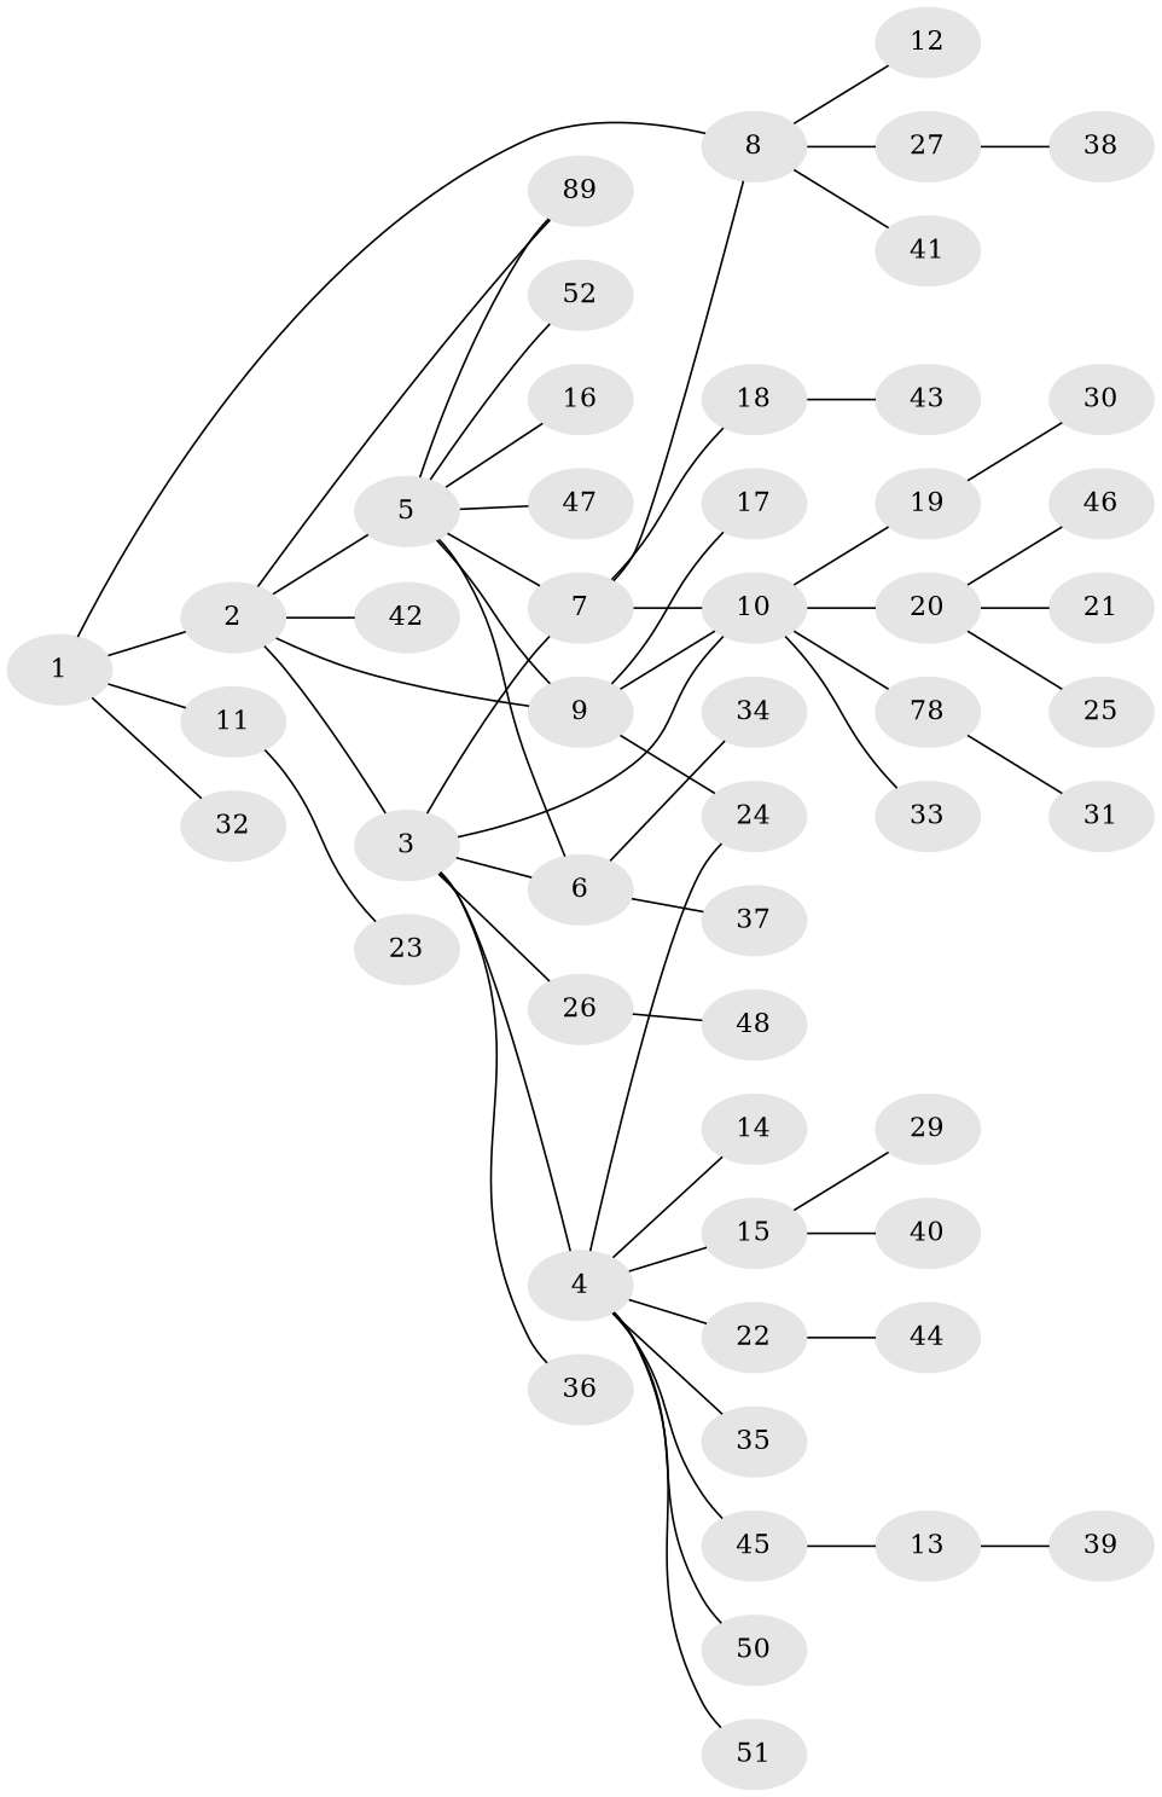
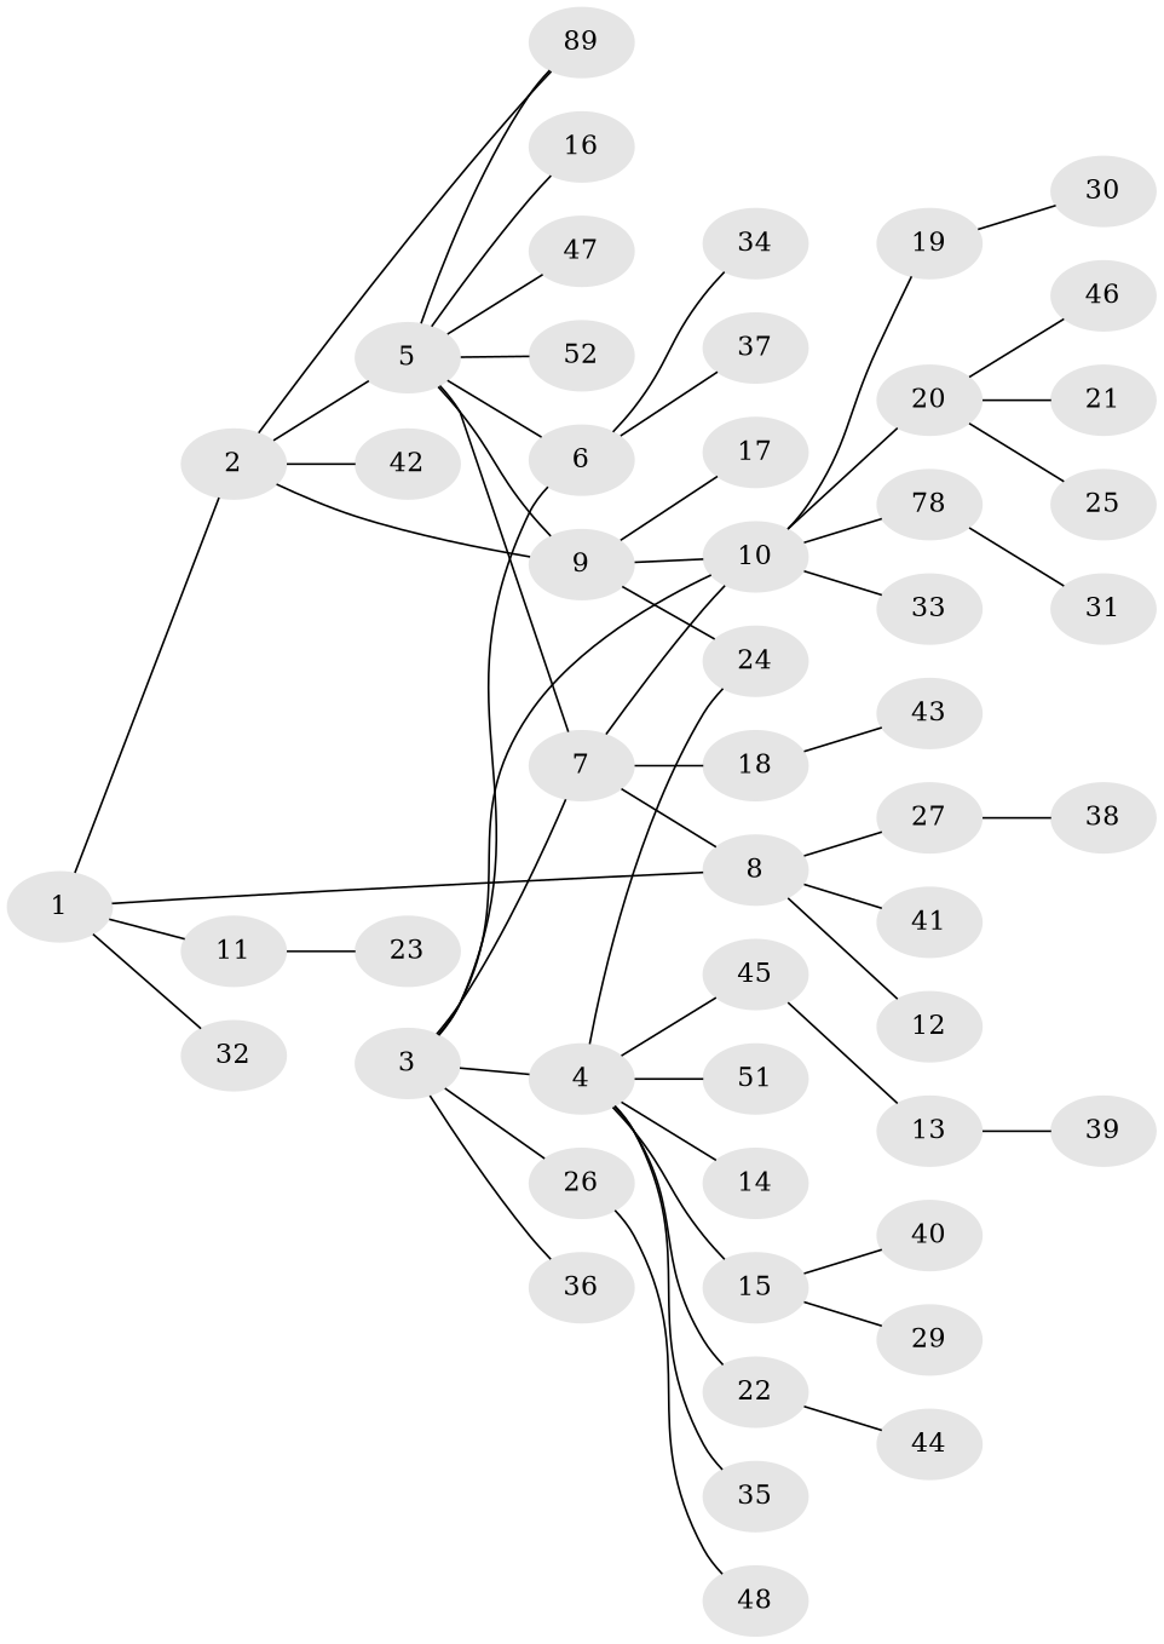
  graph {
    rankdir=LR
    node [color=gray90 style=filled]
    1
    2
    8
    11
    32
    3
    5
    9
    n9 [label=89]
    42
    12
    27
    41
    23
    4
    6
    7
    10
    26
    36
    16
    47
    52
    24
    17
    14
    15
    22
    35
    45
-   50
    51
    34
    37
    18
    19
    20
    n38 [label=78]
    33
    48
    13
    39
    29
    40
    44
    43
    38
    30
    21
    25
    46
    31
    1 -- 2
    1 -- 8
    1 -- 11
    1 -- 32
-   2 -- 3
    2 -- 5
    2 -- 9
    2 -- n9
    2 -- 42
    8 -- 12
    8 -- 27
    8 -- 41
    11 -- 23
    3 -- 4
    3 -- 6
    3 -- 7
    3 -- 10
    3 -- 26
    3 -- 36
    5 -- 9
    5 -- n9
    5 -- 6
    5 -- 7
    5 -- 16
    5 -- 47
    5 -- 52
    9 -- 10
    9 -- 24
    9 -- 17
    27 -- 38
    4 -- 24
    4 -- 14
    4 -- 15
    4 -- 22
    4 -- 35
    4 -- 45
-   4 -- 50
    4 -- 51
    6 -- 34
    6 -- 37
    7 -- 8
    7 -- 10
    7 -- 18
    10 -- 19
    10 -- 20
    10 -- n38
    10 -- 33
    26 -- 48
    15 -- 29
    15 -- 40
    22 -- 44
    45 -- 13
    18 -- 43
    19 -- 30
    20 -- 21
    20 -- 25
    20 -- 46
    n38 -- 31
    13 -- 39
  }
